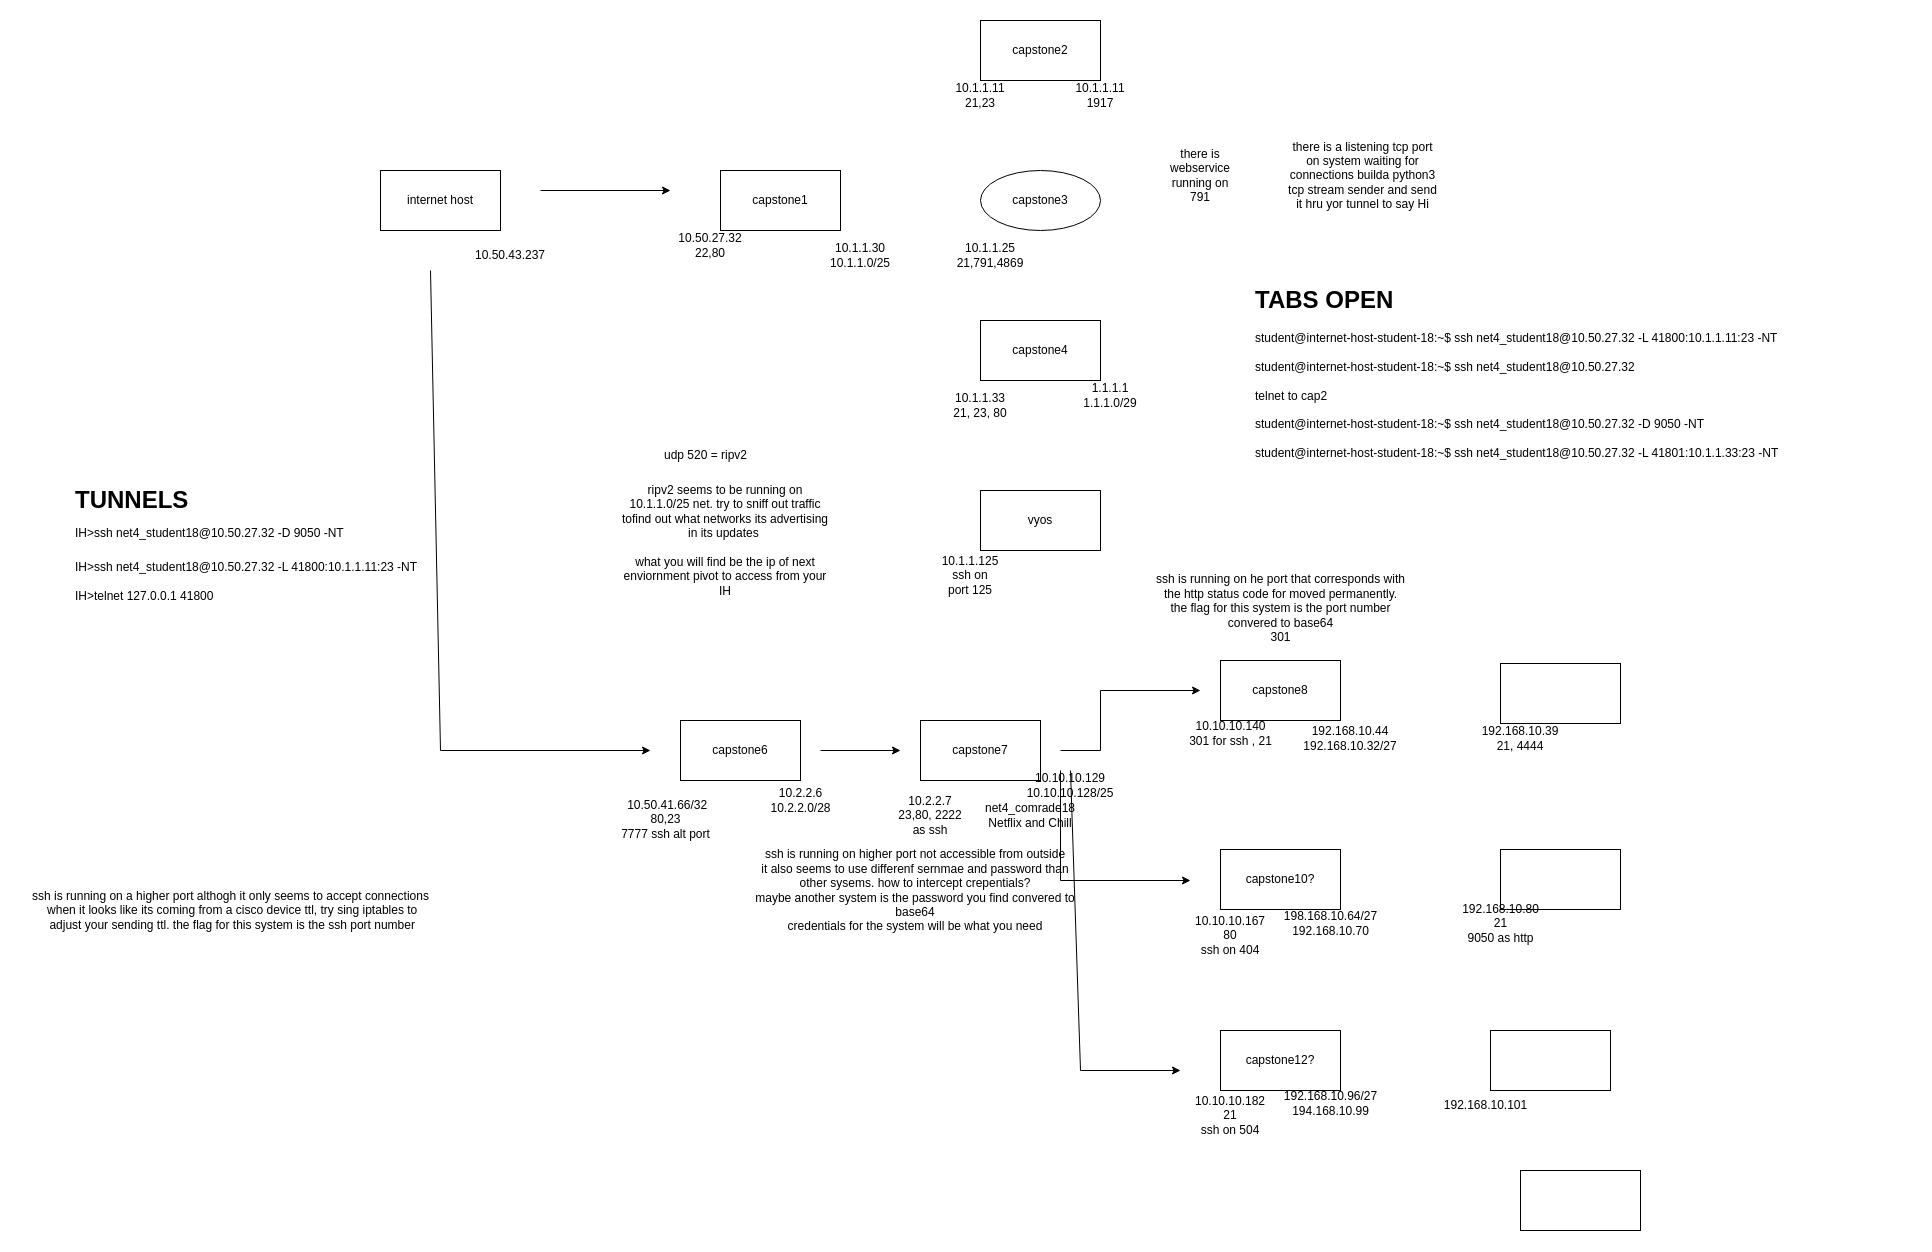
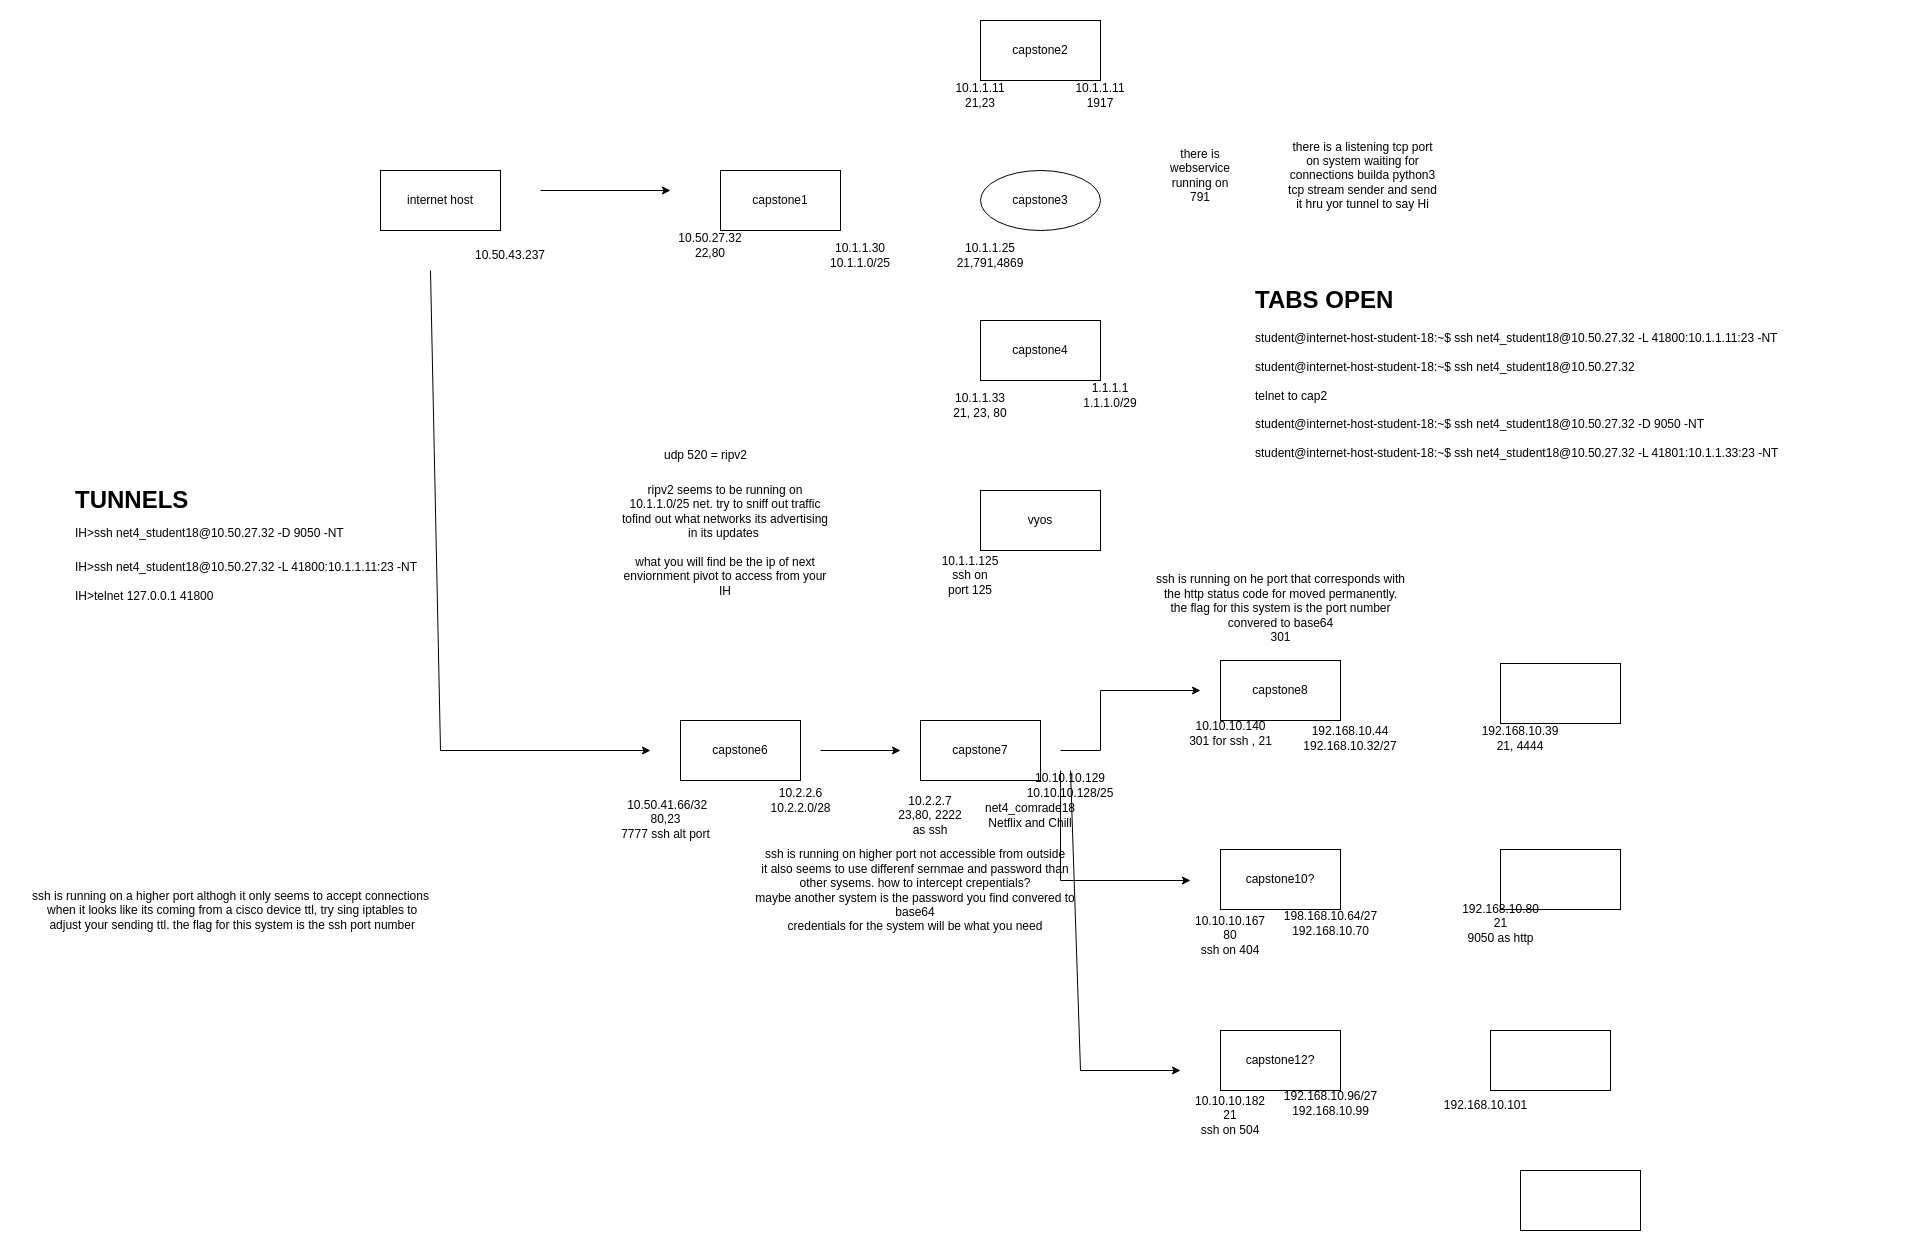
  <mxCell id="0" />
  <mxCell id="1" parent="0" />
  <mxCell id="2" value="capstone1" style="rounded=0;whiteSpace=wrap;html=1;" parent="1" vertex="1"><mxGeometry x="720" y="170" width="120" height="60" as="geometry" /></mxCell>
  <mxCell id="3" value="internet host" style="rounded=0;whiteSpace=wrap;html=1;" parent="1" vertex="1"><mxGeometry x="380" y="170" width="120" height="60" as="geometry" /></mxCell>
  <mxCell id="4" value="10.50.27.32&lt;br&gt;22,80" style="text;html=1;strokeColor=none;fillColor=none;align=center;verticalAlign=middle;whiteSpace=wrap;rounded=0;" parent="1" vertex="1"><mxGeometry x="680" y="230" width="60" height="30" as="geometry" /></mxCell>
  <mxCell id="5" value="10.1.1.30&lt;br&gt;10.1.1.0/25" style="text;html=1;strokeColor=none;fillColor=none;align=center;verticalAlign=middle;whiteSpace=wrap;rounded=0;" parent="1" vertex="1"><mxGeometry x="830" y="240" width="60" height="30" as="geometry" /></mxCell>
  <mxCell id="6" value="10.50.43.237" style="text;html=1;strokeColor=none;fillColor=none;align=center;verticalAlign=middle;whiteSpace=wrap;rounded=0;" parent="1" vertex="1"><mxGeometry x="480" y="240" width="60" height="30" as="geometry" /></mxCell>
  <mxCell id="7" value="" style="endArrow=classic;html=1;rounded=0;" parent="1" edge="1"><mxGeometry width="50" height="50" relative="1" as="geometry"><mxPoint x="540" y="190" as="sourcePoint" /><mxPoint x="670" y="190" as="targetPoint" /></mxGeometry></mxCell>
  <mxCell id="8" value="&lt;h1&gt;TUNNELS&lt;br style=&quot;border-color: var(--border-color); font-size: 12px; font-weight: 400; text-align: center;&quot;&gt;&lt;span style=&quot;font-size: 12px; font-weight: 400; text-align: center;&quot;&gt;IH&amp;gt;ssh net4_student18@10.50.27.32 -D 9050 -NT&lt;/span&gt;&lt;br&gt;&lt;/h1&gt;&lt;div&gt;&lt;span style=&quot;text-align: center;&quot;&gt;IH&amp;gt;ssh net4_student18@10.50.27.32 -L 41800:10.1.1.11:23 -NT&lt;br&gt;&lt;/span&gt;&lt;/div&gt;&lt;div&gt;&lt;span style=&quot;text-align: center;&quot;&gt;&lt;br&gt;&lt;/span&gt;&lt;/div&gt;&lt;div&gt;&lt;span style=&quot;text-align: center;&quot;&gt;IH&amp;gt;telnet 127.0.0.1 41800&lt;/span&gt;&lt;/div&gt;&lt;div&gt;&lt;span style=&quot;text-align: center;&quot;&gt;&lt;br&gt;&lt;/span&gt;&lt;/div&gt;&lt;div&gt;&lt;span style=&quot;text-align: center;&quot;&gt;&lt;br&gt;&lt;/span&gt;&lt;/div&gt;" style="text;html=1;strokeColor=none;fillColor=none;spacing=5;spacingTop=-20;whiteSpace=wrap;overflow=hidden;rounded=0;" parent="1" vertex="1"><mxGeometry x="70" y="480" width="480" height="120" as="geometry" /></mxCell>
  <mxCell id="9" value="capstone3" style="ellipse;whiteSpace=wrap;html=1;" parent="1" vertex="1"><mxGeometry x="980" y="170" width="120" height="60" as="geometry" /></mxCell>
  <mxCell id="10" value="10.1.1.25&lt;br&gt;21,791,4869" style="text;html=1;strokeColor=none;fillColor=none;align=center;verticalAlign=middle;whiteSpace=wrap;rounded=0;" parent="1" vertex="1"><mxGeometry x="960" y="240" width="60" height="30" as="geometry" /></mxCell>
  <mxCell id="11" value="capstone4" style="rounded=0;whiteSpace=wrap;html=1;" parent="1" vertex="1"><mxGeometry x="980" y="320" width="120" height="60" as="geometry" /></mxCell>
  <mxCell id="12" value="10.1.1.33&lt;br&gt;21, 23, 80" style="text;html=1;strokeColor=none;fillColor=none;align=center;verticalAlign=middle;whiteSpace=wrap;rounded=0;" parent="1" vertex="1"><mxGeometry x="950" y="390" width="60" height="30" as="geometry" /></mxCell>
  <mxCell id="13" value="capstone2" style="rounded=0;whiteSpace=wrap;html=1;" parent="1" vertex="1"><mxGeometry x="980" y="20" width="120" height="60" as="geometry" /></mxCell>
  <mxCell id="14" value="10.1.1.11&lt;br&gt;21,23" style="text;html=1;strokeColor=none;fillColor=none;align=center;verticalAlign=middle;whiteSpace=wrap;rounded=0;" parent="1" vertex="1"><mxGeometry x="950" y="80" width="60" height="30" as="geometry" /></mxCell>
  <mxCell id="15" value="10.1.1.11&lt;br&gt;1917" style="text;html=1;strokeColor=none;fillColor=none;align=center;verticalAlign=middle;whiteSpace=wrap;rounded=0;" parent="1" vertex="1"><mxGeometry x="1070" y="80" width="60" height="30" as="geometry" /></mxCell>
  <mxCell id="16" value="vyos" style="rounded=0;whiteSpace=wrap;html=1;" parent="1" vertex="1"><mxGeometry x="980" y="490" width="120" height="60" as="geometry" /></mxCell>
  <mxCell id="17" value="ripv2 seems to be running on 10.1.1.0/25 net. try to sniff out traffic tofind out what networks its advertising in its updates&amp;nbsp;&lt;br&gt;&lt;br&gt;what you will find be the ip of next enviornment pivot to access from your IH" style="text;html=1;strokeColor=none;fillColor=none;align=center;verticalAlign=middle;whiteSpace=wrap;rounded=0;" parent="1" vertex="1"><mxGeometry x="620" y="490" width="210" height="100" as="geometry" /></mxCell>
  <mxCell id="18" value="there is webservice running on 791" style="text;html=1;strokeColor=none;fillColor=none;align=center;verticalAlign=middle;whiteSpace=wrap;rounded=0;" parent="1" vertex="1"><mxGeometry x="1170" y="160" width="60" height="30" as="geometry" /></mxCell>
  <mxCell id="19" value="there is a listening tcp port on system waiting for connections builda python3 tcp stream sender and send it hru yor tunnel to say Hi" style="text;html=1;strokeColor=none;fillColor=none;align=center;verticalAlign=middle;whiteSpace=wrap;rounded=0;" parent="1" vertex="1"><mxGeometry x="1285" y="160" width="155" height="30" as="geometry" /></mxCell>
  <mxCell id="20" value="udp 520 = ripv2" style="text;html=1;align=center;verticalAlign=middle;resizable=0;points=[];autosize=1;strokeColor=none;fillColor=none;" parent="1" vertex="1"><mxGeometry x="650" y="440" width="110" height="30" as="geometry" /></mxCell>
  <mxCell id="21" value="1.1.1.1&lt;br&gt;1.1.1.0/29" style="text;html=1;strokeColor=none;fillColor=none;align=center;verticalAlign=middle;whiteSpace=wrap;rounded=0;" parent="1" vertex="1"><mxGeometry x="1080" y="380" width="60" height="30" as="geometry" /></mxCell>
  <mxCell id="22" value="10.1.1.125&lt;br&gt;ssh on port 125" style="text;html=1;strokeColor=none;fillColor=none;align=center;verticalAlign=middle;whiteSpace=wrap;rounded=0;" parent="1" vertex="1"><mxGeometry x="940" y="560" width="60" height="30" as="geometry" /></mxCell>
  <mxCell id="23" value="&amp;nbsp;10.50.41.66/32&lt;br&gt;80,23&lt;br&gt;7777 ssh alt port&lt;br&gt;" style="text;html=1;align=center;verticalAlign=middle;resizable=0;points=[];autosize=1;strokeColor=none;fillColor=none;" parent="1" vertex="1"><mxGeometry x="610" y="789" width="110" height="60" as="geometry" /></mxCell>
  <mxCell id="24" value="capstone6" style="rounded=0;whiteSpace=wrap;html=1;rotation=0;" parent="1" vertex="1"><mxGeometry x="680" y="720" width="120" height="60" as="geometry" /></mxCell>
  <mxCell id="25" value="ssh is running on a higher port althogh it only seems to accept connections&lt;br&gt;&amp;nbsp;when it looks like its coming from a cisco device ttl, try sing iptables to&lt;br&gt;&amp;nbsp;adjust your sending ttl. the flag for this system is the ssh port number" style="text;html=1;align=center;verticalAlign=middle;resizable=0;points=[];autosize=1;strokeColor=none;fillColor=none;" parent="1" vertex="1"><mxGeometry x="20" y="880" width="420" height="60" as="geometry" /></mxCell>
  <mxCell id="26" value="&lt;h1&gt;TABS OPEN&lt;/h1&gt;&lt;div&gt;&lt;div&gt;student@internet-host-student-18:~$ ssh net4_student18@10.50.27.32 -L 41800:10.1.1.11:23 -NT&lt;/div&gt;&lt;/div&gt;&lt;div&gt;&lt;br&gt;&lt;/div&gt;&lt;div&gt;&lt;div&gt;student@internet-host-student-18:~$ ssh net4_student18@10.50.27.32&lt;/div&gt;&lt;/div&gt;&lt;div&gt;&lt;br&gt;&lt;/div&gt;&lt;div&gt;telnet to cap2&lt;/div&gt;&lt;div&gt;&lt;br&gt;&lt;/div&gt;&lt;div&gt;&lt;div&gt;student@internet-host-student-18:~$ ssh net4_student18@10.50.27.32 -D 9050 -NT&lt;/div&gt;&lt;/div&gt;&lt;div&gt;&lt;br&gt;&lt;/div&gt;&lt;div&gt;&lt;div&gt;student@internet-host-student-18:~$ ssh net4_student18@10.50.27.32 -L 41801:10.1.1.33:23 -NT&lt;/div&gt;&lt;/div&gt;&lt;div&gt;&lt;br&gt;&lt;/div&gt;&lt;div&gt;&lt;br&gt;&lt;/div&gt;&lt;div&gt;&lt;br&gt;&lt;/div&gt;&lt;div&gt;&lt;br&gt;&lt;/div&gt;" style="text;html=1;strokeColor=none;fillColor=none;spacing=5;spacingTop=-20;whiteSpace=wrap;overflow=hidden;rounded=0;" parent="1" vertex="1"><mxGeometry x="1250" y="280" width="660" height="360" as="geometry" /></mxCell>
  <mxCell id="27" value="10.2.2.6&lt;br&gt;10.2.2.0/28" style="text;html=1;align=center;verticalAlign=middle;resizable=0;points=[];autosize=1;strokeColor=none;fillColor=none;" vertex="1" parent="1"><mxGeometry x="760" y="780" width="80" height="40" as="geometry" /></mxCell>
  <mxCell id="28" value="capstone7" style="rounded=0;whiteSpace=wrap;html=1;" vertex="1" parent="1"><mxGeometry x="920" y="720" width="120" height="60" as="geometry" /></mxCell>
  <mxCell id="29" value="10.2.2.7&lt;br&gt;23,80, 2222 as ssh" style="text;html=1;strokeColor=none;fillColor=none;align=center;verticalAlign=middle;whiteSpace=wrap;rounded=0;" vertex="1" parent="1"><mxGeometry x="890" y="800" width="80" height="30" as="geometry" /></mxCell>
  <mxCell id="30" value="" style="endArrow=classic;html=1;rounded=0;" edge="1" parent="1"><mxGeometry width="50" height="50" relative="1" as="geometry"><mxPoint x="430" y="270" as="sourcePoint" /><mxPoint x="650" y="750" as="targetPoint" /><Array as="points"><mxPoint x="440" y="750" /></Array></mxGeometry></mxCell>
  <mxCell id="31" value="ssh is running on higher port not accessible from outside&lt;br&gt;it also seems to use differenf sernmae and password than other sysems. how to intercept crepentials?&lt;br&gt;maybe another system is the password you find convered to base64&lt;br&gt;credentials for the system will be what you need&lt;br&gt;" style="text;html=1;strokeColor=none;fillColor=none;align=center;verticalAlign=middle;whiteSpace=wrap;rounded=0;" vertex="1" parent="1"><mxGeometry x="750" y="830" width="330" height="120" as="geometry" /></mxCell>
  <mxCell id="32" value="net4_comrade18&lt;br&gt;Netflix and Chill" style="text;html=1;strokeColor=none;fillColor=none;align=center;verticalAlign=middle;whiteSpace=wrap;rounded=0;" vertex="1" parent="1"><mxGeometry x="970" y="800" width="120" height="30" as="geometry" /></mxCell>
  <mxCell id="33" value="capstone10?" style="rounded=0;whiteSpace=wrap;html=1;" vertex="1" parent="1"><mxGeometry x="1220" y="849" width="120" height="60" as="geometry" /></mxCell>
  <mxCell id="34" value="10.10.10.129&lt;br&gt;10.10.10.128/25" style="text;html=1;strokeColor=none;fillColor=none;align=center;verticalAlign=middle;whiteSpace=wrap;rounded=0;" vertex="1" parent="1"><mxGeometry x="1040" y="770" width="60" height="30" as="geometry" /></mxCell>
  <mxCell id="35" value="10.10.10.167&lt;br&gt;80&lt;br&gt;ssh on 404" style="text;html=1;strokeColor=none;fillColor=none;align=center;verticalAlign=middle;whiteSpace=wrap;rounded=0;" vertex="1" parent="1"><mxGeometry x="1200" y="920" width="60" height="30" as="geometry" /></mxCell>
  <mxCell id="36" value="capstone12?" style="rounded=0;whiteSpace=wrap;html=1;" vertex="1" parent="1"><mxGeometry x="1220" y="1030" width="120" height="60" as="geometry" /></mxCell>
  <mxCell id="37" value="10.10.10.182&lt;br&gt;21&lt;br&gt;ssh on 504" style="text;html=1;strokeColor=none;fillColor=none;align=center;verticalAlign=middle;whiteSpace=wrap;rounded=0;" vertex="1" parent="1"><mxGeometry x="1200" y="1100" width="60" height="30" as="geometry" /></mxCell>
  <mxCell id="38" value="capstone8" style="rounded=0;whiteSpace=wrap;html=1;" vertex="1" parent="1"><mxGeometry x="1220" y="660" width="120" height="60" as="geometry" /></mxCell>
  <mxCell id="39" value="10.10.10.140&lt;br&gt;301 for ssh , 21" style="text;html=1;align=center;verticalAlign=middle;resizable=0;points=[];autosize=1;strokeColor=none;fillColor=none;" vertex="1" parent="1"><mxGeometry x="1175" y="713" width="110" height="40" as="geometry" /></mxCell>
  <mxCell id="40" value="ssh is running on he port that corresponds with the http status code for moved permanently. the flag for this system is the port number convered to base64&lt;br&gt;301&lt;br&gt;&lt;br&gt;" style="text;html=1;strokeColor=none;fillColor=none;align=center;verticalAlign=middle;whiteSpace=wrap;rounded=0;" vertex="1" parent="1"><mxGeometry x="1152.5" y="600" width="255" height="30" as="geometry" /></mxCell>
  <mxCell id="41" value="192.168.10.44&lt;br&gt;192.168.10.32/27" style="text;html=1;strokeColor=none;fillColor=none;align=center;verticalAlign=middle;whiteSpace=wrap;rounded=0;" vertex="1" parent="1"><mxGeometry x="1320" y="723" width="60" height="30" as="geometry" /></mxCell>
  <mxCell id="42" value="" style="rounded=0;whiteSpace=wrap;html=1;" vertex="1" parent="1"><mxGeometry x="1500" y="663" width="120" height="60" as="geometry" /></mxCell>
  <mxCell id="43" value="192.168.10.39&lt;br&gt;21, 4444" style="text;html=1;strokeColor=none;fillColor=none;align=center;verticalAlign=middle;whiteSpace=wrap;rounded=0;" vertex="1" parent="1"><mxGeometry x="1490" y="723" width="60" height="30" as="geometry" /></mxCell>
  <mxCell id="44" value="" style="endArrow=classic;html=1;rounded=0;" edge="1" parent="1"><mxGeometry width="50" height="50" relative="1" as="geometry"><mxPoint x="820" y="750" as="sourcePoint" /><mxPoint x="900" y="750" as="targetPoint" /></mxGeometry></mxCell>
  <mxCell id="45" value="" style="endArrow=classic;html=1;rounded=0;" edge="1" parent="1"><mxGeometry width="50" height="50" relative="1" as="geometry"><mxPoint x="1060" y="750" as="sourcePoint" /><mxPoint x="1200" y="690" as="targetPoint" /><Array as="points"><mxPoint x="1100" y="750" /><mxPoint x="1100" y="690" /></Array></mxGeometry></mxCell>
  <mxCell id="46" value="" style="endArrow=classic;html=1;rounded=0;" edge="1" parent="1"><mxGeometry width="50" height="50" relative="1" as="geometry"><mxPoint x="1060" y="770" as="sourcePoint" /><mxPoint x="1190" y="880" as="targetPoint" /><Array as="points"><mxPoint x="1060" y="880" /></Array></mxGeometry></mxCell>
  <mxCell id="47" value="" style="endArrow=classic;html=1;rounded=0;" edge="1" parent="1"><mxGeometry width="50" height="50" relative="1" as="geometry"><mxPoint x="1070" y="770" as="sourcePoint" /><mxPoint x="1180" y="1070" as="targetPoint" /><Array as="points"><mxPoint x="1080" y="1070" /></Array></mxGeometry></mxCell>
  <mxCell id="48" value="" style="rounded=0;whiteSpace=wrap;html=1;" vertex="1" parent="1"><mxGeometry x="1500" y="849" width="120" height="60" as="geometry" /></mxCell>
  <mxCell id="49" value="198.168.10.64/27&lt;br&gt;192.168.10.70" style="text;html=1;align=center;verticalAlign=middle;resizable=0;points=[];autosize=1;strokeColor=none;fillColor=none;" vertex="1" parent="1"><mxGeometry x="1270" y="903" width="120" height="40" as="geometry" /></mxCell>
  <mxCell id="50" value="192.168.10.80&lt;br&gt;21&lt;br&gt;9050 as http" style="text;html=1;align=center;verticalAlign=middle;resizable=0;points=[];autosize=1;strokeColor=none;fillColor=none;" vertex="1" parent="1"><mxGeometry x="1450" y="893" width="100" height="60" as="geometry" /></mxCell>
- <mxCell id="51" value="192.168.10.96/27&lt;br&gt;194.168.10.99" style="text;html=1;align=center;verticalAlign=middle;resizable=0;points=[];autosize=1;strokeColor=none;fillColor=none;" vertex="1" parent="1"><mxGeometry x="1270" y="1083" width="120" height="40" as="geometry" /></mxCell>
+ <mxCell id="51" value="192.168.10.96/27&lt;br&gt;192.168.10.99" style="text;html=1;align=center;verticalAlign=middle;resizable=0;points=[];autosize=1;strokeColor=none;fillColor=none;" vertex="1" parent="1"><mxGeometry x="1270" y="1083" width="120" height="40" as="geometry" /></mxCell>
  <mxCell id="52" value="" style="rounded=0;whiteSpace=wrap;html=1;" vertex="1" parent="1"><mxGeometry x="1520" y="1170" width="120" height="60" as="geometry" /></mxCell>
  <mxCell id="53" value="192.168.10.101" style="text;html=1;align=center;verticalAlign=middle;resizable=0;points=[];autosize=1;strokeColor=none;fillColor=none;" vertex="1" parent="1"><mxGeometry x="1430" y="1090" width="110" height="30" as="geometry" /></mxCell>
  <mxCell id="54" value="" style="rounded=0;whiteSpace=wrap;html=1;" vertex="1" parent="1"><mxGeometry x="1490" y="1030" width="120" height="60" as="geometry" /></mxCell>
